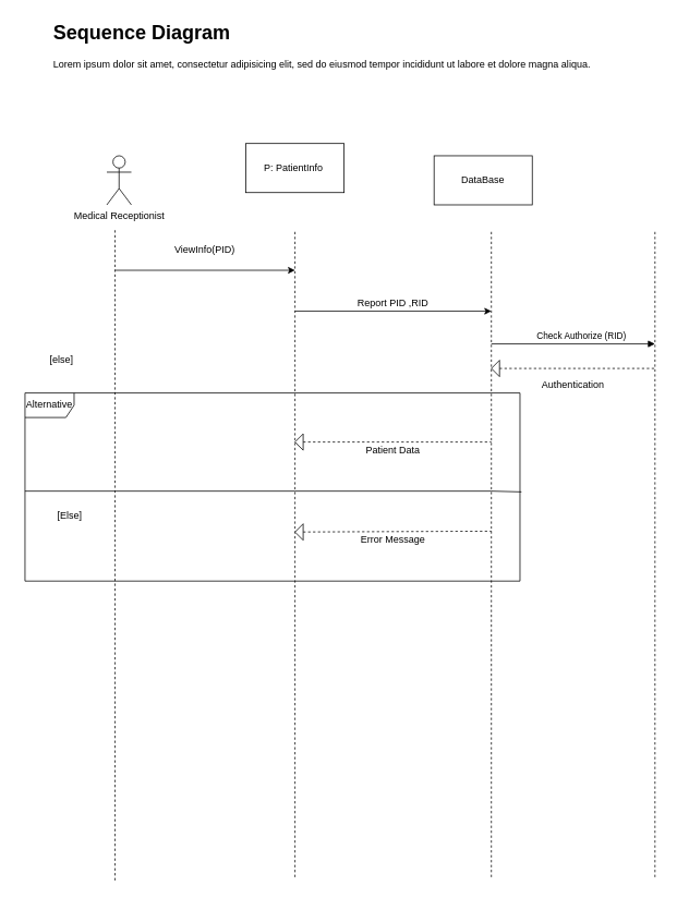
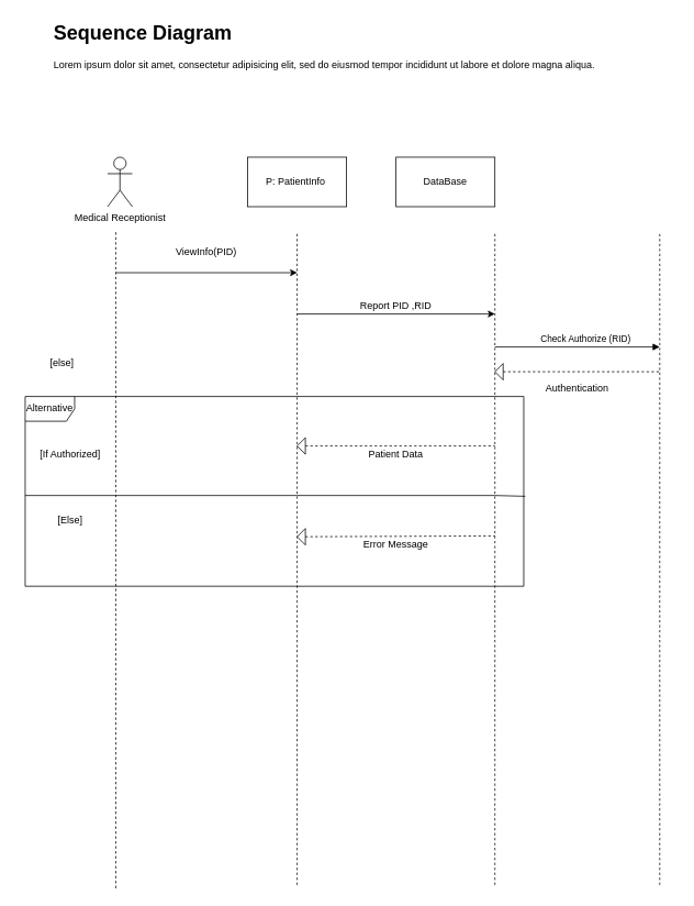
  <mxCell id="0" />
  <mxCell id="1" parent="0" />
  <mxCell id="2" value="Alternative" style="shape=umlFrame;whiteSpace=wrap;html=1;" vertex="1" parent="1"><mxGeometry x="30" y="480" width="605" height="230" as="geometry" /></mxCell>
  <mxCell id="3" value="&lt;h1&gt;Sequence Diagram&lt;/h1&gt;&lt;p&gt;Lorem ipsum dolor sit amet, consectetur adipisicing elit, sed do eiusmod tempor incididunt ut labore et dolore magna aliqua.&lt;/p&gt;" style="text;html=1;strokeColor=none;fillColor=none;spacing=5;spacingTop=-20;whiteSpace=wrap;overflow=hidden;" vertex="1" parent="1"><mxGeometry x="60" y="20" width="760" height="120" as="geometry" /></mxCell>
  <mxCell id="4" value="Medical Receptionist" style="shape=umlActor;verticalLabelPosition=bottom;verticalAlign=top;html=1;outlineConnect=0;" vertex="1" parent="1"><mxGeometry x="130" y="190" width="30" height="60" as="geometry" /></mxCell>
  <mxCell id="5" value="" style="endArrow=none;dashed=1;html=1;" edge="1" parent="1"><mxGeometry width="50" height="50" relative="1" as="geometry"><mxPoint x="140" y="1076" as="sourcePoint" /><mxPoint x="140" y="280" as="targetPoint" /></mxGeometry></mxCell>
- <mxCell id="6" value="P: PatientInfo&amp;nbsp;" style="whiteSpace=wrap;html=1;" vertex="1" parent="1"><mxGeometry x="300" y="175" width="120" height="60" as="geometry" /></mxCell>
+ <mxCell id="6" value="P: PatientInfo&amp;nbsp;" style="whiteSpace=wrap;html=1;" vertex="1" parent="1"><mxGeometry x="300" y="190" width="120" height="60" as="geometry" /></mxCell>
  <mxCell id="7" value="" style="endArrow=none;dashed=1;html=1;" edge="1" parent="1"><mxGeometry width="50" height="50" relative="1" as="geometry"><mxPoint x="360" y="1072" as="sourcePoint" /><mxPoint x="360" y="280" as="targetPoint" /></mxGeometry></mxCell>
  <mxCell id="8" value="" style="endArrow=classic;html=1;" edge="1" parent="1"><mxGeometry width="50" height="50" relative="1" as="geometry"><mxPoint x="140" y="330" as="sourcePoint" /><mxPoint x="360" y="330" as="targetPoint" /></mxGeometry></mxCell>
  <mxCell id="9" value="ViewInfo(PID)" style="text;html=1;strokeColor=none;fillColor=none;align=center;verticalAlign=middle;whiteSpace=wrap;" vertex="1" parent="1"><mxGeometry x="230" y="295" width="40" height="20" as="geometry" /></mxCell>
  <mxCell id="10" value="Report PID ,RID" style="text;html=1;strokeColor=none;fillColor=none;align=center;verticalAlign=middle;whiteSpace=wrap;" vertex="1" parent="1"><mxGeometry x="410" y="360" width="140" height="20" as="geometry" /></mxCell>
  <mxCell id="11" value="" style="endArrow=none;dashed=1;html=1;" edge="1" parent="1"><mxGeometry width="50" height="50" relative="1" as="geometry"><mxPoint x="600" y="1072" as="sourcePoint" /><mxPoint x="600" y="280" as="targetPoint" /></mxGeometry></mxCell>
- <mxCell id="12" value="DataBase" style="whiteSpace=wrap;html=1;" vertex="1" parent="1"><mxGeometry x="530" y="190" width="120" height="60" as="geometry" /></mxCell>
+ <mxCell id="12" value="DataBase" style="whiteSpace=wrap;html=1;" vertex="1" parent="1"><mxGeometry x="480" y="190" width="120" height="60" as="geometry" /></mxCell>
  <mxCell id="13" value="" style="endArrow=classic;html=1;" edge="1" parent="1"><mxGeometry width="50" height="50" relative="1" as="geometry"><mxPoint x="360" y="380" as="sourcePoint" /><mxPoint x="600" y="380" as="targetPoint" /></mxGeometry></mxCell>
  <mxCell id="14" value="" style="endArrow=none;dashed=1;html=1;" edge="1" parent="1"><mxGeometry width="50" height="50" relative="1" as="geometry"><mxPoint x="370" y="540" as="sourcePoint" /><mxPoint x="600" y="540" as="targetPoint" /></mxGeometry></mxCell>
  <mxCell id="15" value="Patient Data" style="text;html=1;strokeColor=none;fillColor=none;align=center;verticalAlign=middle;whiteSpace=wrap;" vertex="1" parent="1"><mxGeometry x="430" y="540" width="100" height="20" as="geometry" /></mxCell>
  <mxCell id="16" value="" style="triangle;whiteSpace=wrap;html=1;direction=west;" vertex="1" parent="1"><mxGeometry x="360" y="530" width="10" height="20" as="geometry" /></mxCell>
+ <mxCell id="17" value="[If Authorized]" style="text;html=1;strokeColor=none;fillColor=none;align=center;verticalAlign=middle;whiteSpace=wrap;" vertex="1" parent="1"><mxGeometry x="30" y="540" width="110" height="20" as="geometry" /></mxCell>
  <mxCell id="18" value="[else]" style="text;html=1;strokeColor=none;fillColor=none;align=center;verticalAlign=middle;whiteSpace=wrap;" vertex="1" parent="1"><mxGeometry y="430" width="110" height="20" as="geometry" x="20" /></mxCell>
  <mxCell id="19" value="" style="endArrow=none;dashed=1;html=1;" edge="1" parent="1" source="27"><mxGeometry width="50" height="50" relative="1" as="geometry"><mxPoint x="370" y="610" as="sourcePoint" /><mxPoint x="600" y="649" as="targetPoint" /></mxGeometry></mxCell>
  <mxCell id="20" value="Error Message" style="text;html=1;strokeColor=none;fillColor=none;align=center;verticalAlign=middle;whiteSpace=wrap;" vertex="1" parent="1"><mxGeometry x="430" y="650" width="100" height="20" as="geometry" /></mxCell>
  <mxCell id="21" value="" style="endArrow=none;dashed=1;html=1;" edge="1" parent="1"><mxGeometry width="50" height="50" relative="1" as="geometry"><mxPoint x="800" y="1072" as="sourcePoint" /><mxPoint x="800" y="280" as="targetPoint" /></mxGeometry></mxCell>
  <mxCell id="22" value="Check Authorize (RID)" style="html=1;verticalAlign=bottom;endArrow=block;" edge="1" parent="1"><mxGeometry x="0.1" width="80" relative="1" as="geometry"><mxPoint x="600" y="420" as="sourcePoint" /><mxPoint x="800" y="420" as="targetPoint" /><mxPoint as="offset" /></mxGeometry></mxCell>
  <mxCell id="23" value="" style="endArrow=none;dashed=1;html=1;" edge="1" parent="1" source="24"><mxGeometry width="50" height="50" relative="1" as="geometry"><mxPoint x="600" y="450" as="sourcePoint" /><mxPoint x="800" y="450" as="targetPoint" /></mxGeometry></mxCell>
  <mxCell id="24" value="" style="triangle;whiteSpace=wrap;html=1;direction=west;" vertex="1" parent="1"><mxGeometry x="600" y="440" width="10" height="20" as="geometry" /></mxCell>
  <mxCell id="25" value="" style="endArrow=none;dashed=1;html=1;" edge="1" parent="1" target="24"><mxGeometry width="50" height="50" relative="1" as="geometry"><mxPoint x="600" y="450" as="sourcePoint" /><mxPoint x="800" y="450" as="targetPoint" /></mxGeometry></mxCell>
  <mxCell id="26" value="Authentication" style="text;html=1;strokeColor=none;fillColor=none;align=center;verticalAlign=middle;whiteSpace=wrap;rounded=0;" vertex="1" parent="1"><mxGeometry x="680" y="460" width="40" height="20" as="geometry" /></mxCell>
  <mxCell id="27" value="" style="triangle;whiteSpace=wrap;html=1;direction=west;" vertex="1" parent="1"><mxGeometry x="360" y="640" width="10" height="20" as="geometry" /></mxCell>
  <mxCell id="28" value="[Else]" style="text;html=1;strokeColor=none;fillColor=none;align=center;verticalAlign=middle;whiteSpace=wrap;" vertex="1" parent="1"><mxGeometry x="30" y="620" width="110" height="20" as="geometry" /></mxCell>
  <mxCell id="29" value="" style="endArrow=none;html=1;" edge="1" parent="1"><mxGeometry width="50" height="50" relative="1" as="geometry"><mxPoint x="30" y="600" as="sourcePoint" /><mxPoint x="140" y="600" as="targetPoint" /></mxGeometry></mxCell>
  <mxCell id="30" value="" style="endArrow=none;html=1;" edge="1" parent="1"><mxGeometry width="50" height="50" relative="1" as="geometry"><mxPoint x="140" y="600" as="sourcePoint" /><mxPoint x="360" y="600" as="targetPoint" /></mxGeometry></mxCell>
  <mxCell id="31" value="" style="endArrow=none;html=1;" edge="1" parent="1"><mxGeometry width="50" height="50" relative="1" as="geometry"><mxPoint x="360" y="600" as="sourcePoint" /><mxPoint x="600" y="600" as="targetPoint" /></mxGeometry></mxCell>
  <mxCell id="32" value="" style="endArrow=none;html=1;entryX=1.003;entryY=0.526;entryDx=0;entryDy=0;entryPerimeter=0;" edge="1" parent="1" target="2"><mxGeometry width="50" height="50" relative="1" as="geometry"><mxPoint x="600" y="600" as="sourcePoint" /><mxPoint x="610" y="610" as="targetPoint" /></mxGeometry></mxCell>
